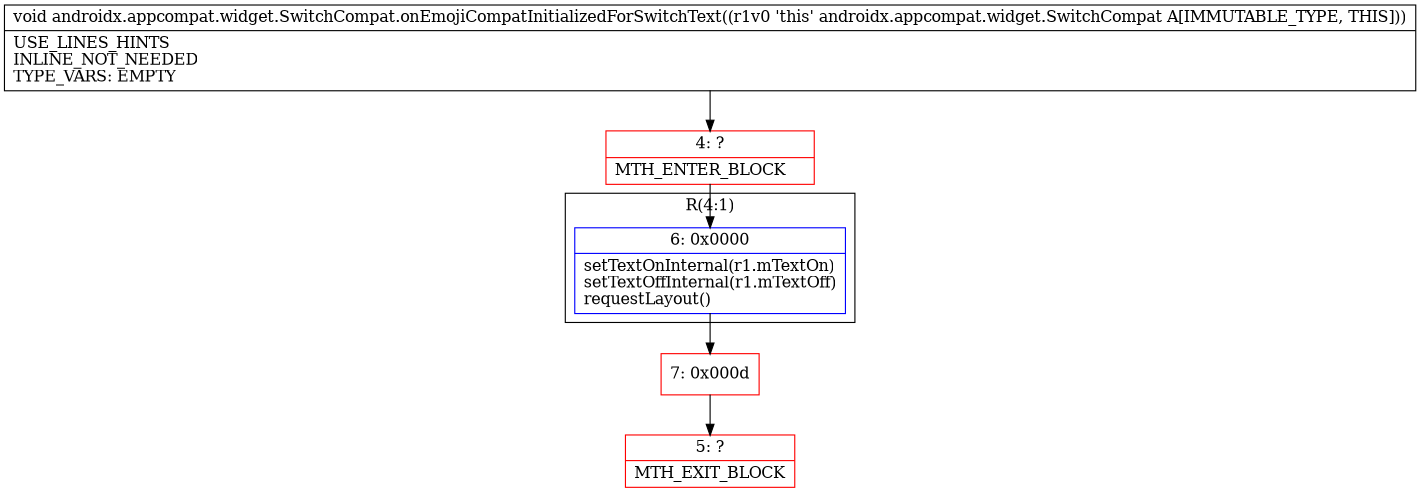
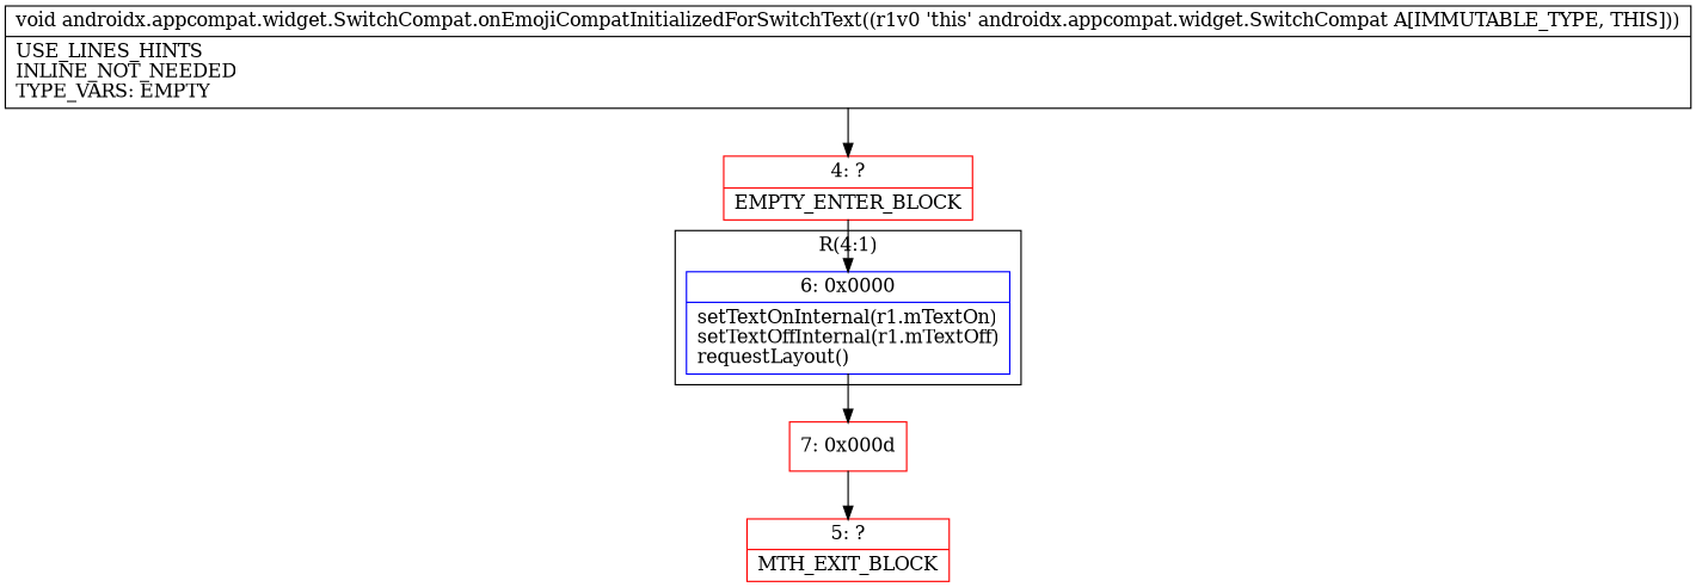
  digraph {
    node [color=red shape=record]
    n1 [color=blue label="{6\:\ 0x0000|setTextOnInternal(r1.mTextOn)\lsetTextOffInternal(r1.mTextOff)\lrequestLayout()\l}"]
    n2 [label="{7\:\ 0x000d}"]
    n3 [label="{5\:\ ?|MTH_EXIT_BLOCK\l}"]
-   n4 [label="{4\:\ ?|MTH_ENTER_BLOCK\l}"]
+   n4 [label="{4\:\ ?|EMPTY_ENTER_BLOCK\l}"]
    n5 [label="{void androidx.appcompat.widget.SwitchCompat.onEmojiCompatInitializedForSwitchText((r1v0 'this' androidx.appcompat.widget.SwitchCompat A[IMMUTABLE_TYPE, THIS]))  | USE_LINES_HINTS\lINLINE_NOT_NEEDED\lTYPE_VARS: EMPTY\l}" color=""]
    subgraph cluster_1 {
      label="R(4:1)"
      n1
    }
    n1 -> n2
    n2 -> n3
    n4 -> n1
    n5 -> n4
  }
